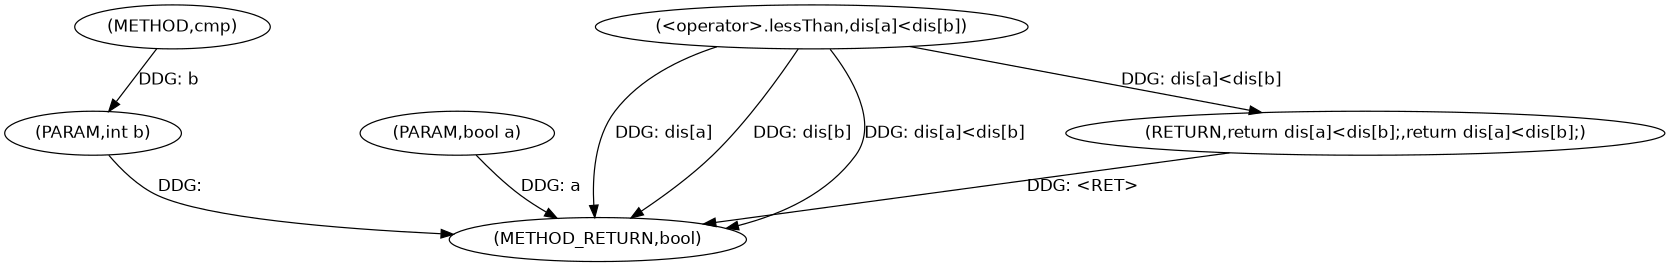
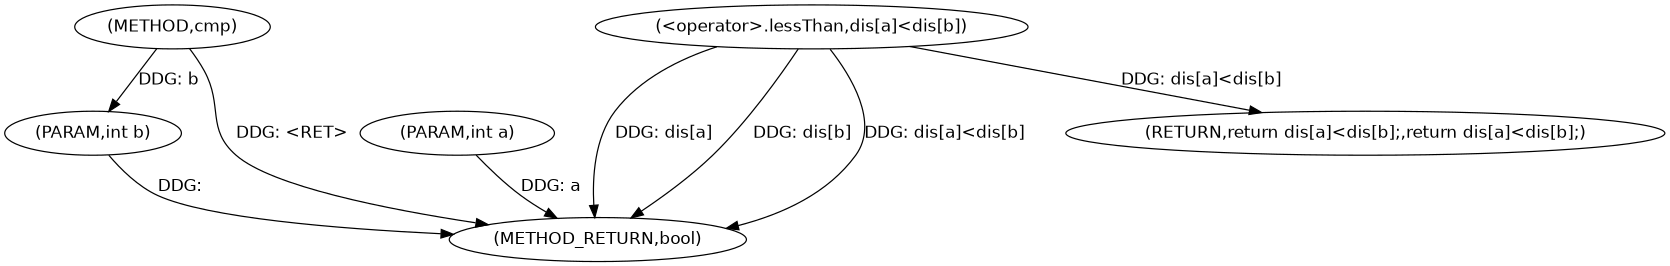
  digraph {
    fontname="DejaVu Sans"
    node [fontname="DejaVu Sans"]
    edge [fontname="DejaVu Sans"]
    n1 [label="(METHOD,cmp)"]
    n2 [label="(PARAM,int b)"]
-   n3 [label="(PARAM,bool a)"]
+   n3 [label="(PARAM,int a)"]
    n4 [label="(METHOD_RETURN,bool)"]
    n5 [label="(RETURN,return dis[a]<dis[b];,return dis[a]<dis[b];)"]
    n6 [label="(<operator>.lessThan,dis[a]<dis[b])"]
    n1 -> n2 [label="DDG: b"]
    n2 -> n4 [label="DDG: "]
    n3 -> n4 [label="DDG: a"]
-   n5 -> n4 [label="DDG: <RET>"]
+   n1 -> n4 [label="DDG: <RET>"]
    n6 -> n4 [label="DDG: dis[a]"]
    n6 -> n4 [label="DDG: dis[b]"]
    n6 -> n4 [label="DDG: dis[a]<dis[b]"]
    n6 -> n5 [label="DDG: dis[a]<dis[b]"]
  }
